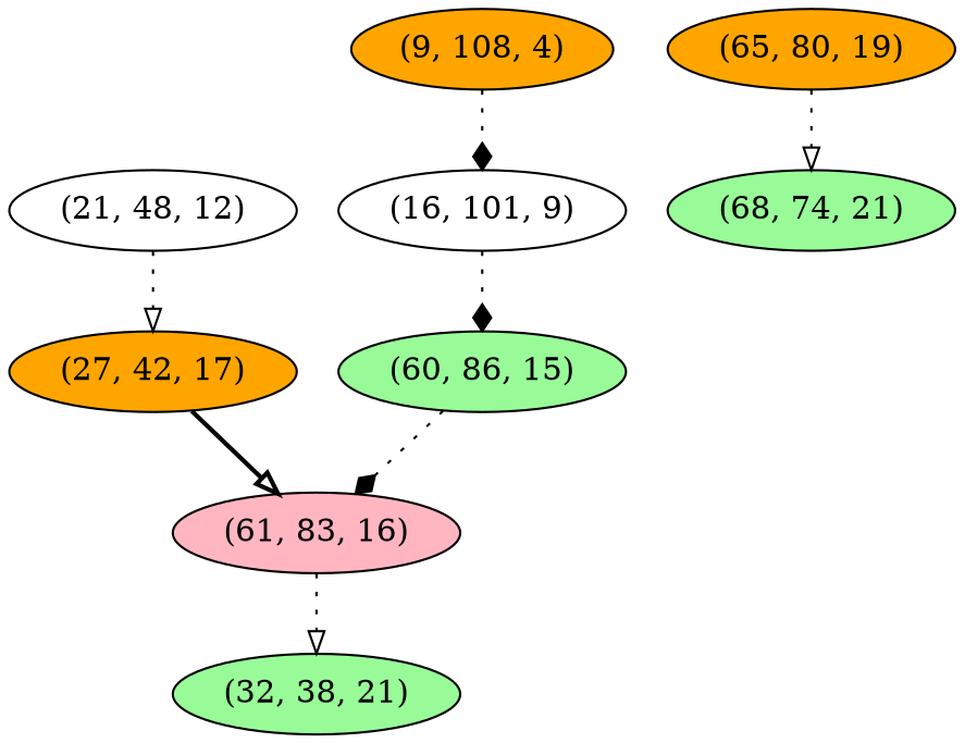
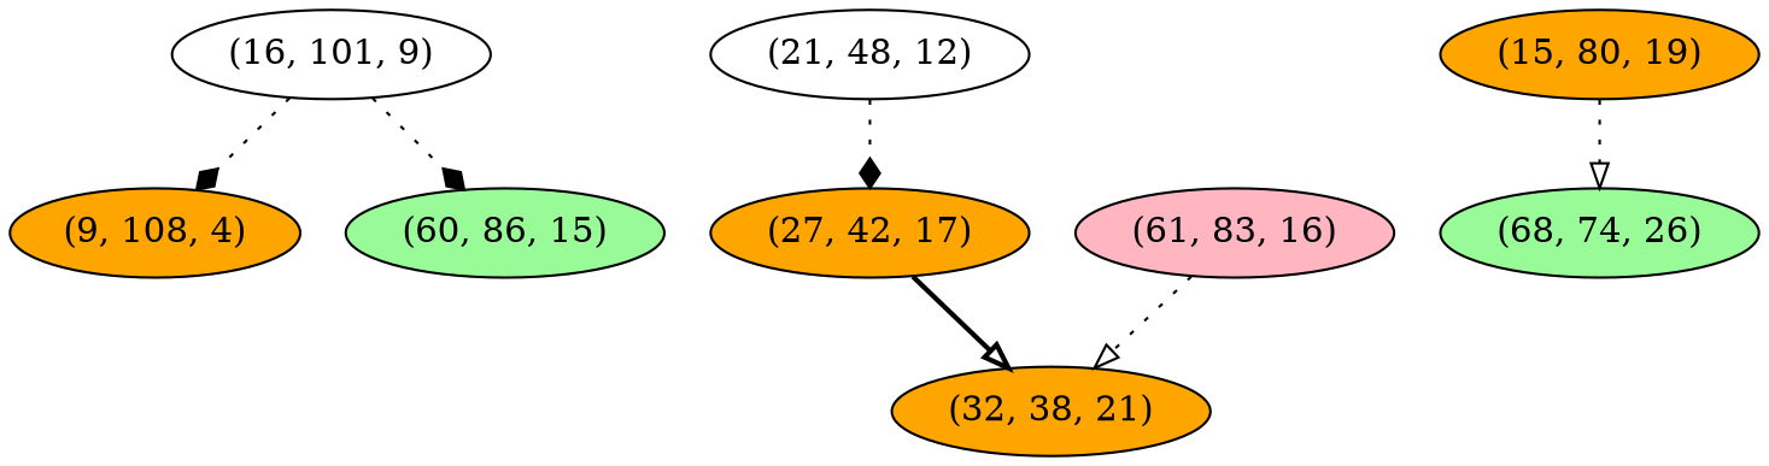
  digraph {
    node [fillcolor=orange style=filled]
    edge [arrowhead=onormal style=dotted]
    "(16, 101, 9)" [fillcolor=white]
    "(9, 108, 4)"
    "(60, 86, 15)" [fillcolor=palegreen]
    "(21, 48, 12)" [fillcolor=white]
    "(27, 42, 17)"
    "(61, 83, 16)" [fillcolor=lightpink]
-   "(32, 38, 21)" [fillcolor=palegreen]
-   "(68, 74, 21)" [fillcolor=palegreen]
-   "(65, 80, 19)"
+   "(32, 38, 21)"
+   "(68, 74, 21)" [fillcolor=palegreen label="(68, 74, 26)"]
+   "(65, 80, 19)" [label="(15, 80, 19)"]
    "(16, 101, 9)" -> "(60, 86, 15)" [arrowhead=diamond]
-   "(9, 108, 4)" -> "(16, 101, 9)" [arrowhead=diamond]
-   "(60, 86, 15)" -> "(61, 83, 16)" [arrowhead=diamond]
-   "(21, 48, 12)" -> "(27, 42, 17)"
-   "(27, 42, 17)" -> "(61, 83, 16)" [style=bold]
+   "(16, 101, 9)" -> "(9, 108, 4)" [arrowhead=diamond]
+   "(21, 48, 12)" -> "(27, 42, 17)" [arrowhead=diamond]
+   "(27, 42, 17)" -> "(32, 38, 21)" [style=bold]
    "(61, 83, 16)" -> "(32, 38, 21)"
    "(65, 80, 19)" -> "(68, 74, 21)"
  }
